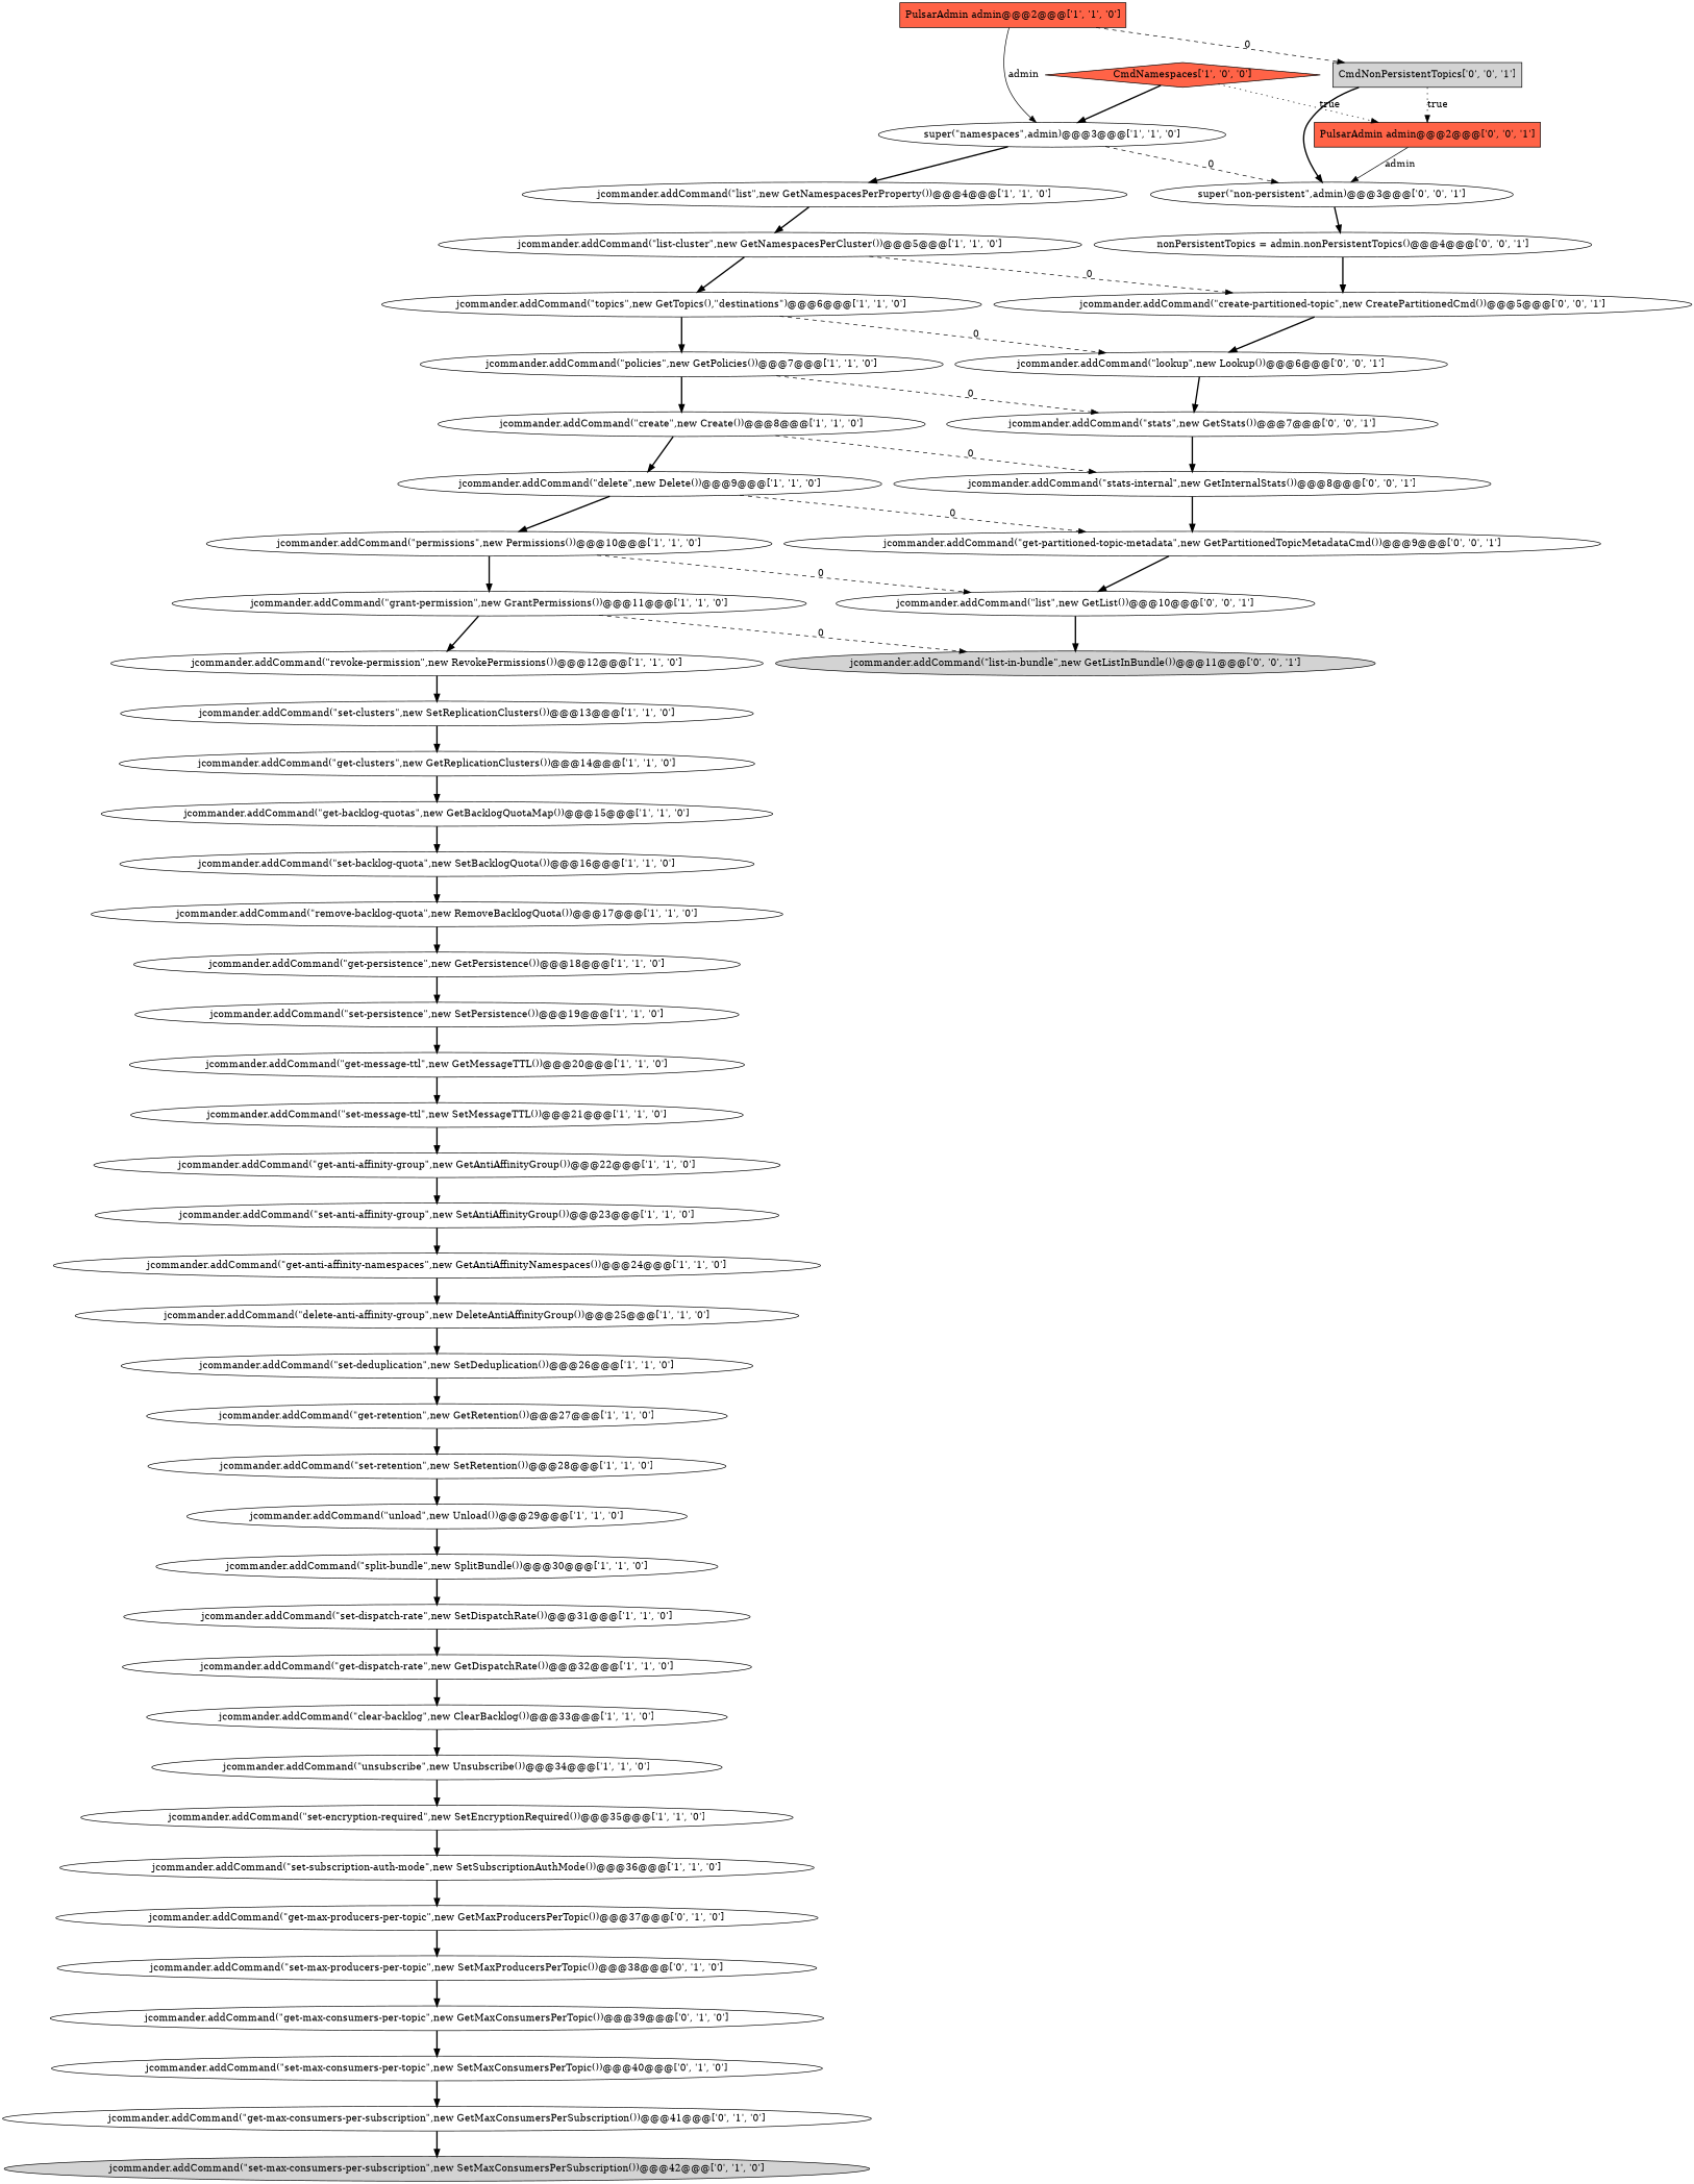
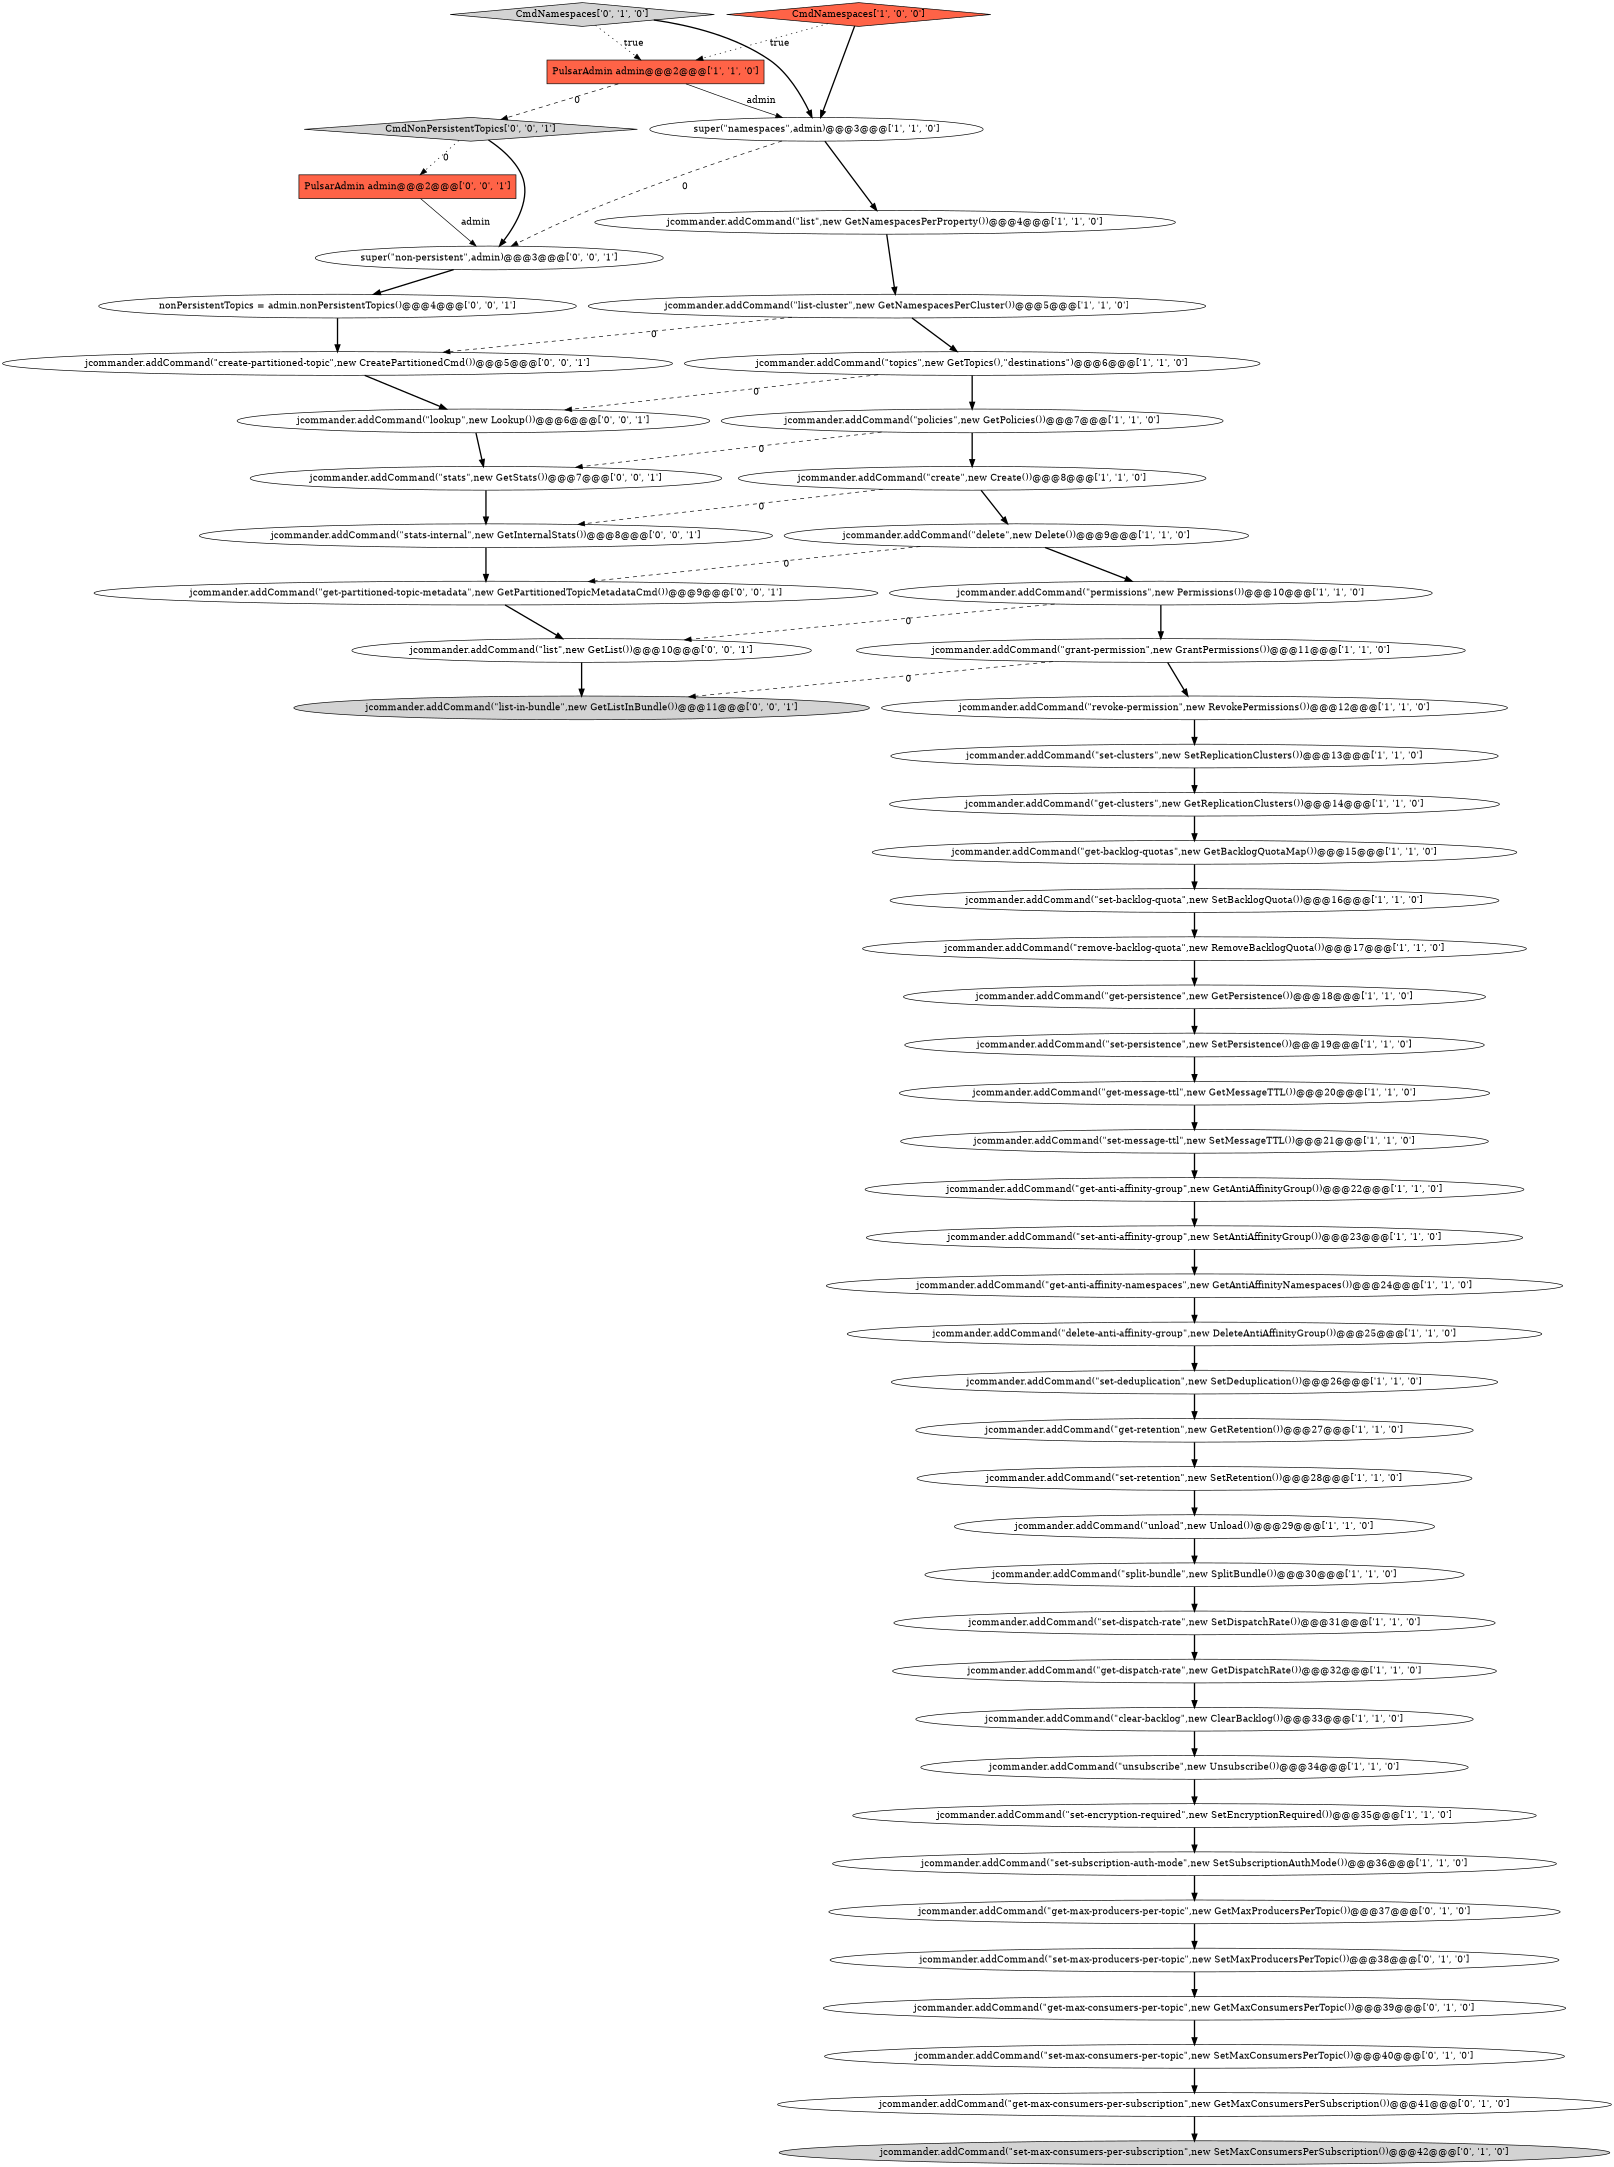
  digraph {
    node [fillcolor=white shape=ellipse style=filled]
    edge [style=bold]
    n1 [fillcolor=lightgray label="jcommander.addCommand(\"list-in-bundle\",new GetListInBundle())@@@11@@@['0', '0', '1']"]
    n2 [fillcolor=tomato label="PulsarAdmin admin@@@2@@@['1', '1', '0']" shape=box]
    n3 [label="super(\"namespaces\",admin)@@@3@@@['1', '1', '0']"]
-   n4 [fillcolor=lightgray label="CmdNonPersistentTopics['0', '0', '1']" shape=box]
+   n4 [fillcolor=lightgray label="CmdNonPersistentTopics['0', '0', '1']" shape=diamond]
    n5 [label="jcommander.addCommand(\"list\",new GetNamespacesPerProperty())@@@4@@@['1', '1', '0']"]
    n6 [label="super(\"non-persistent\",admin)@@@3@@@['0', '0', '1']"]
    n7 [fillcolor=tomato label="PulsarAdmin admin@@@2@@@['0', '0', '1']" shape=box]
    n8 [label="jcommander.addCommand(\"delete-anti-affinity-group\",new DeleteAntiAffinityGroup())@@@25@@@['1', '1', '0']"]
    n9 [label="jcommander.addCommand(\"set-deduplication\",new SetDeduplication())@@@26@@@['1', '1', '0']"]
    n10 [label="jcommander.addCommand(\"get-retention\",new GetRetention())@@@27@@@['1', '1', '0']"]
    n11 [label="jcommander.addCommand(\"set-retention\",new SetRetention())@@@28@@@['1', '1', '0']"]
    n12 [label="jcommander.addCommand(\"unload\",new Unload())@@@29@@@['1', '1', '0']"]
    n13 [label="jcommander.addCommand(\"split-bundle\",new SplitBundle())@@@30@@@['1', '1', '0']"]
    n14 [label="jcommander.addCommand(\"list-cluster\",new GetNamespacesPerCluster())@@@5@@@['1', '1', '0']"]
    n15 [label="nonPersistentTopics = admin.nonPersistentTopics()@@@4@@@['0', '0', '1']"]
    n16 [label="jcommander.addCommand(\"set-subscription-auth-mode\",new SetSubscriptionAuthMode())@@@36@@@['1', '1', '0']"]
    n17 [label="jcommander.addCommand(\"get-max-producers-per-topic\",new GetMaxProducersPerTopic())@@@37@@@['0', '1', '0']"]
    n18 [label="jcommander.addCommand(\"set-max-producers-per-topic\",new SetMaxProducersPerTopic())@@@38@@@['0', '1', '0']"]
    n19 [label="jcommander.addCommand(\"set-dispatch-rate\",new SetDispatchRate())@@@31@@@['1', '1', '0']"]
    n20 [label="jcommander.addCommand(\"set-persistence\",new SetPersistence())@@@19@@@['1', '1', '0']"]
    n21 [label="jcommander.addCommand(\"get-message-ttl\",new GetMessageTTL())@@@20@@@['1', '1', '0']"]
    n22 [label="jcommander.addCommand(\"set-message-ttl\",new SetMessageTTL())@@@21@@@['1', '1', '0']"]
    n23 [label="jcommander.addCommand(\"topics\",new GetTopics(),\"destinations\")@@@6@@@['1', '1', '0']"]
    n24 [label="jcommander.addCommand(\"policies\",new GetPolicies())@@@7@@@['1', '1', '0']"]
    n25 [label="jcommander.addCommand(\"lookup\",new Lookup())@@@6@@@['0', '0', '1']"]
    n26 [label="jcommander.addCommand(\"create\",new Create())@@@8@@@['1', '1', '0']"]
    n27 [label="jcommander.addCommand(\"stats\",new GetStats())@@@7@@@['0', '0', '1']"]
    n28 [label="jcommander.addCommand(\"remove-backlog-quota\",new RemoveBacklogQuota())@@@17@@@['1', '1', '0']"]
    n29 [label="jcommander.addCommand(\"get-persistence\",new GetPersistence())@@@18@@@['1', '1', '0']"]
    n30 [label="jcommander.addCommand(\"delete\",new Delete())@@@9@@@['1', '1', '0']"]
    n31 [label="jcommander.addCommand(\"stats-internal\",new GetInternalStats())@@@8@@@['0', '0', '1']"]
    n32 [label="jcommander.addCommand(\"permissions\",new Permissions())@@@10@@@['1', '1', '0']"]
    n33 [label="jcommander.addCommand(\"get-partitioned-topic-metadata\",new GetPartitionedTopicMetadataCmd())@@@9@@@['0', '0', '1']"]
    n34 [label="jcommander.addCommand(\"get-max-consumers-per-subscription\",new GetMaxConsumersPerSubscription())@@@41@@@['0', '1', '0']"]
    n35 [fillcolor=lightgray label="jcommander.addCommand(\"set-max-consumers-per-subscription\",new SetMaxConsumersPerSubscription())@@@42@@@['0', '1', '0']"]
    n36 [label="jcommander.addCommand(\"list\",new GetList())@@@10@@@['0', '0', '1']"]
    n37 [label="jcommander.addCommand(\"grant-permission\",new GrantPermissions())@@@11@@@['1', '1', '0']"]
    n38 [label="jcommander.addCommand(\"revoke-permission\",new RevokePermissions())@@@12@@@['1', '1', '0']"]
    n39 [label="jcommander.addCommand(\"get-anti-affinity-group\",new GetAntiAffinityGroup())@@@22@@@['1', '1', '0']"]
    n40 [label="jcommander.addCommand(\"set-anti-affinity-group\",new SetAntiAffinityGroup())@@@23@@@['1', '1', '0']"]
    n41 [label="jcommander.addCommand(\"get-anti-affinity-namespaces\",new GetAntiAffinityNamespaces())@@@24@@@['1', '1', '0']"]
    n42 [label="jcommander.addCommand(\"clear-backlog\",new ClearBacklog())@@@33@@@['1', '1', '0']"]
    n43 [label="jcommander.addCommand(\"unsubscribe\",new Unsubscribe())@@@34@@@['1', '1', '0']"]
    n44 [label="jcommander.addCommand(\"set-encryption-required\",new SetEncryptionRequired())@@@35@@@['1', '1', '0']"]
    n45 [label="jcommander.addCommand(\"get-dispatch-rate\",new GetDispatchRate())@@@32@@@['1', '1', '0']"]
    n46 [label="jcommander.addCommand(\"create-partitioned-topic\",new CreatePartitionedCmd())@@@5@@@['0', '0', '1']"]
    n47 [fillcolor=tomato label="CmdNamespaces['1', '0', '0']" shape=diamond]
    n48 [label="jcommander.addCommand(\"set-backlog-quota\",new SetBacklogQuota())@@@16@@@['1', '1', '0']"]
    n49 [label="jcommander.addCommand(\"set-max-consumers-per-topic\",new SetMaxConsumersPerTopic())@@@40@@@['0', '1', '0']"]
+   n50 [fillcolor=lightgray label="CmdNamespaces['0', '1', '0']" shape=diamond]
    n51 [label="jcommander.addCommand(\"set-clusters\",new SetReplicationClusters())@@@13@@@['1', '1', '0']"]
    n52 [label="jcommander.addCommand(\"get-clusters\",new GetReplicationClusters())@@@14@@@['1', '1', '0']"]
    n53 [label="jcommander.addCommand(\"get-backlog-quotas\",new GetBacklogQuotaMap())@@@15@@@['1', '1', '0']"]
    n54 [label="jcommander.addCommand(\"get-max-consumers-per-topic\",new GetMaxConsumersPerTopic())@@@39@@@['0', '1', '0']"]
    n2 -> n3 [label=admin style=solid]
    n2 -> n4 [label=0 style=dashed]
    n3 -> n5
    n3 -> n6 [label=0 style=dashed]
    n4 -> n6
-   n4 -> n7 [label=true style=dotted]
+   n4 -> n7 [label=0 style=dotted]
    n5 -> n14
    n6 -> n15
    n7 -> n6 [label=admin style=solid]
    n8 -> n9
    n9 -> n10
    n10 -> n11
    n11 -> n12
    n12 -> n13
    n13 -> n19
    n14 -> n23
    n14 -> n46 [label=0 style=dashed]
    n15 -> n46
    n16 -> n17
    n17 -> n18
    n18 -> n54
    n19 -> n45
    n20 -> n21
    n21 -> n22
    n22 -> n39
    n23 -> n24
    n23 -> n25 [label=0 style=dashed]
    n24 -> n26
    n24 -> n27 [label=0 style=dashed]
    n25 -> n27
    n26 -> n30
    n26 -> n31 [label=0 style=dashed]
    n27 -> n31
    n28 -> n29
    n29 -> n20
    n30 -> n32
    n30 -> n33 [label=0 style=dashed]
    n31 -> n33
    n32 -> n36 [label=0 style=dashed]
    n32 -> n37
    n33 -> n36
    n34 -> n35
    n36 -> n1
    n37 -> n1 [label=0 style=dashed]
    n37 -> n38
    n38 -> n51
    n39 -> n40
    n40 -> n41
    n41 -> n8
    n42 -> n43
    n43 -> n44
    n44 -> n16
    n45 -> n42
    n46 -> n25
-   n47 -> n7 [label=true style=dotted]
+   n47 -> n2 [label=true style=dotted]
    n47 -> n3
    n48 -> n28
    n49 -> n34
+   n50 -> n2 [label=true style=dotted]
+   n50 -> n3
    n51 -> n52
    n52 -> n53
    n53 -> n48
    n54 -> n49
  }
